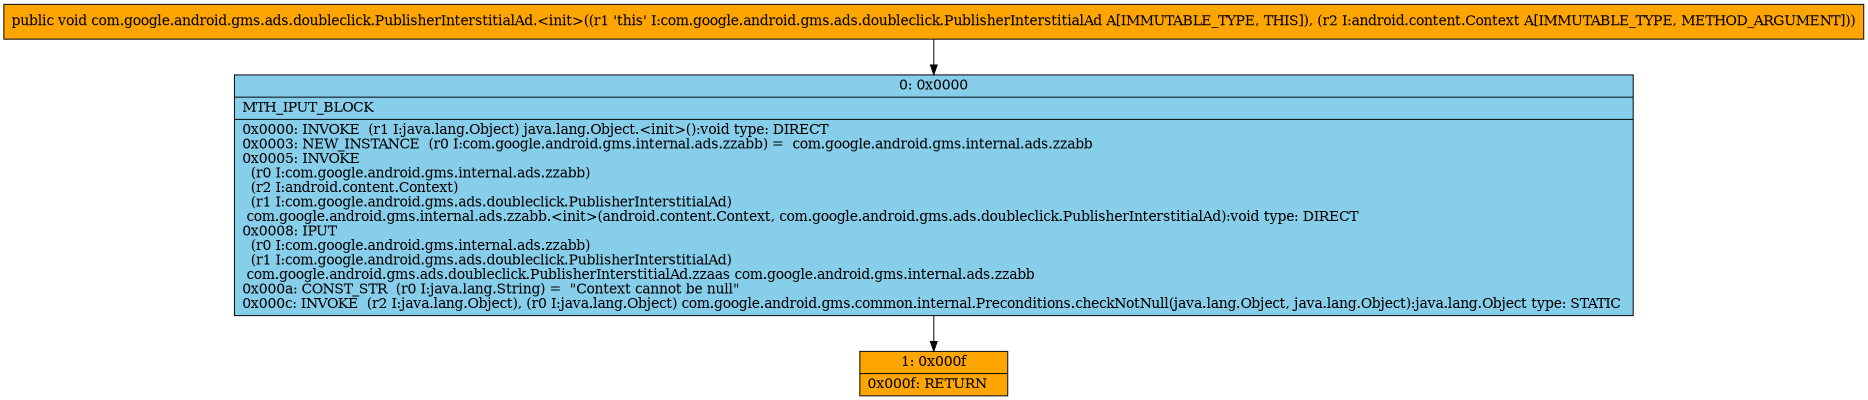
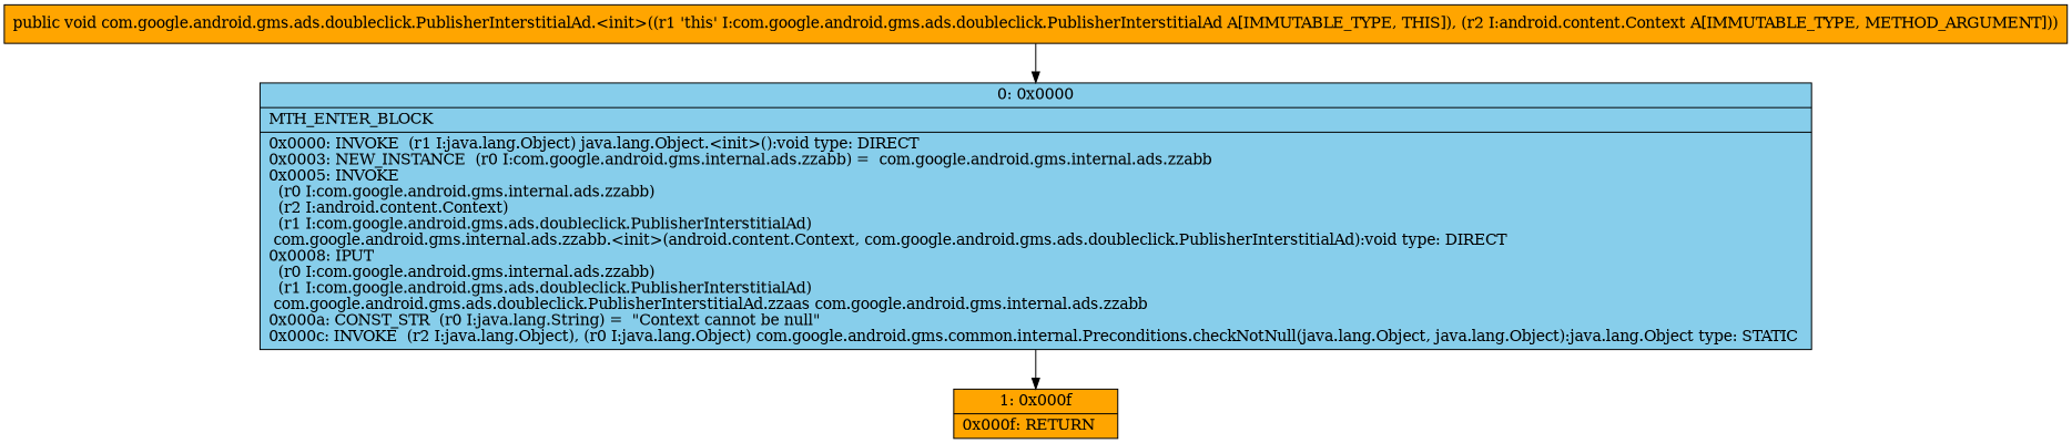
  digraph {
    node [shape=record style=filled fillcolor=orange]
-   n1 [label="{0\:\ 0x0000|MTH_IPUT_BLOCK\l|0x0000: INVOKE  (r1 I:java.lang.Object) java.lang.Object.\<init\>():void type: DIRECT \l0x0003: NEW_INSTANCE  (r0 I:com.google.android.gms.internal.ads.zzabb) =  com.google.android.gms.internal.ads.zzabb \l0x0005: INVOKE  \l  (r0 I:com.google.android.gms.internal.ads.zzabb)\l  (r2 I:android.content.Context)\l  (r1 I:com.google.android.gms.ads.doubleclick.PublisherInterstitialAd)\l com.google.android.gms.internal.ads.zzabb.\<init\>(android.content.Context, com.google.android.gms.ads.doubleclick.PublisherInterstitialAd):void type: DIRECT \l0x0008: IPUT  \l  (r0 I:com.google.android.gms.internal.ads.zzabb)\l  (r1 I:com.google.android.gms.ads.doubleclick.PublisherInterstitialAd)\l com.google.android.gms.ads.doubleclick.PublisherInterstitialAd.zzaas com.google.android.gms.internal.ads.zzabb \l0x000a: CONST_STR  (r0 I:java.lang.String) =  \"Context cannot be null\" \l0x000c: INVOKE  (r2 I:java.lang.Object), (r0 I:java.lang.Object) com.google.android.gms.common.internal.Preconditions.checkNotNull(java.lang.Object, java.lang.Object):java.lang.Object type: STATIC \l}" fillcolor=skyblue]
+   n1 [label="{0\:\ 0x0000|MTH_ENTER_BLOCK\l|0x0000: INVOKE  (r1 I:java.lang.Object) java.lang.Object.\<init\>():void type: DIRECT \l0x0003: NEW_INSTANCE  (r0 I:com.google.android.gms.internal.ads.zzabb) =  com.google.android.gms.internal.ads.zzabb \l0x0005: INVOKE  \l  (r0 I:com.google.android.gms.internal.ads.zzabb)\l  (r2 I:android.content.Context)\l  (r1 I:com.google.android.gms.ads.doubleclick.PublisherInterstitialAd)\l com.google.android.gms.internal.ads.zzabb.\<init\>(android.content.Context, com.google.android.gms.ads.doubleclick.PublisherInterstitialAd):void type: DIRECT \l0x0008: IPUT  \l  (r0 I:com.google.android.gms.internal.ads.zzabb)\l  (r1 I:com.google.android.gms.ads.doubleclick.PublisherInterstitialAd)\l com.google.android.gms.ads.doubleclick.PublisherInterstitialAd.zzaas com.google.android.gms.internal.ads.zzabb \l0x000a: CONST_STR  (r0 I:java.lang.String) =  \"Context cannot be null\" \l0x000c: INVOKE  (r2 I:java.lang.Object), (r0 I:java.lang.Object) com.google.android.gms.common.internal.Preconditions.checkNotNull(java.lang.Object, java.lang.Object):java.lang.Object type: STATIC \l}" fillcolor=skyblue]
    n2 [label="{1\:\ 0x000f|0x000f: RETURN   \l}"]
    n3 [label="{public void com.google.android.gms.ads.doubleclick.PublisherInterstitialAd.\<init\>((r1 'this' I:com.google.android.gms.ads.doubleclick.PublisherInterstitialAd A[IMMUTABLE_TYPE, THIS]), (r2 I:android.content.Context A[IMMUTABLE_TYPE, METHOD_ARGUMENT])) }"]
    n1 -> n2
    n3 -> n1
  }
